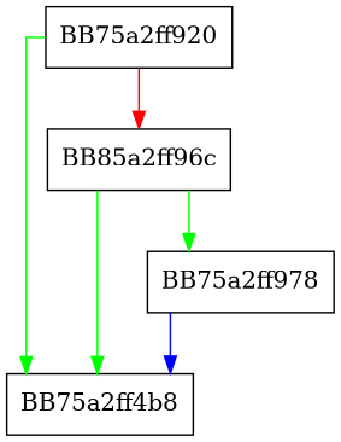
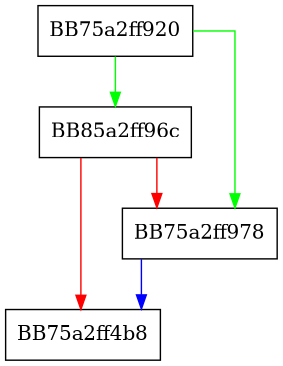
  digraph {
    splines=ortho
    node [shape=box]
    edge [color=green]
    n1 [label=BB75a2ff4b8]
    BB75a2ff920
    n3 [label=BB85a2ff96c]
    BB75a2ff978
-   BB75a2ff920 -> n1
-   BB75a2ff920 -> n3 [color=red]
-   n3 -> n1
-   n3 -> BB75a2ff978
+   BB75a2ff920 -> BB75a2ff978
+   BB75a2ff920 -> n3
+   n3 -> n1 [color=red]
+   n3 -> BB75a2ff978 [color=red]
    BB75a2ff978 -> n1 [color=blue]
  }
